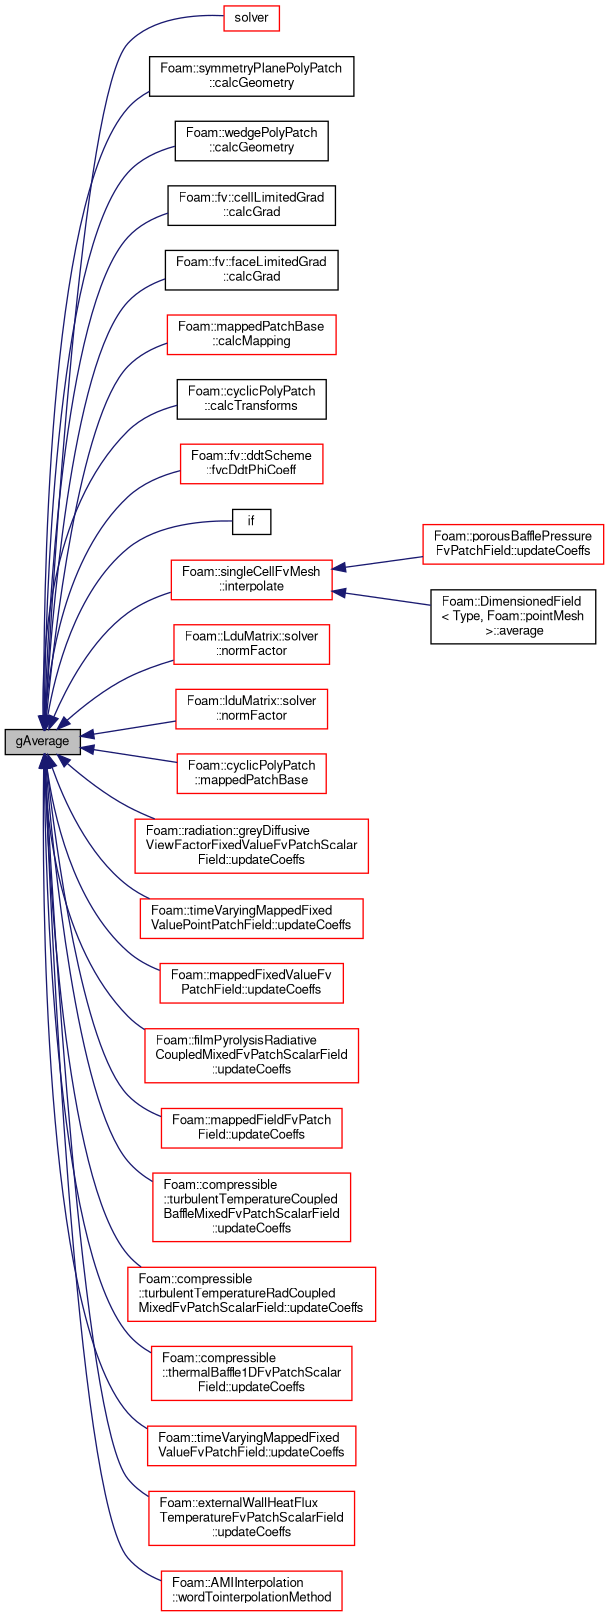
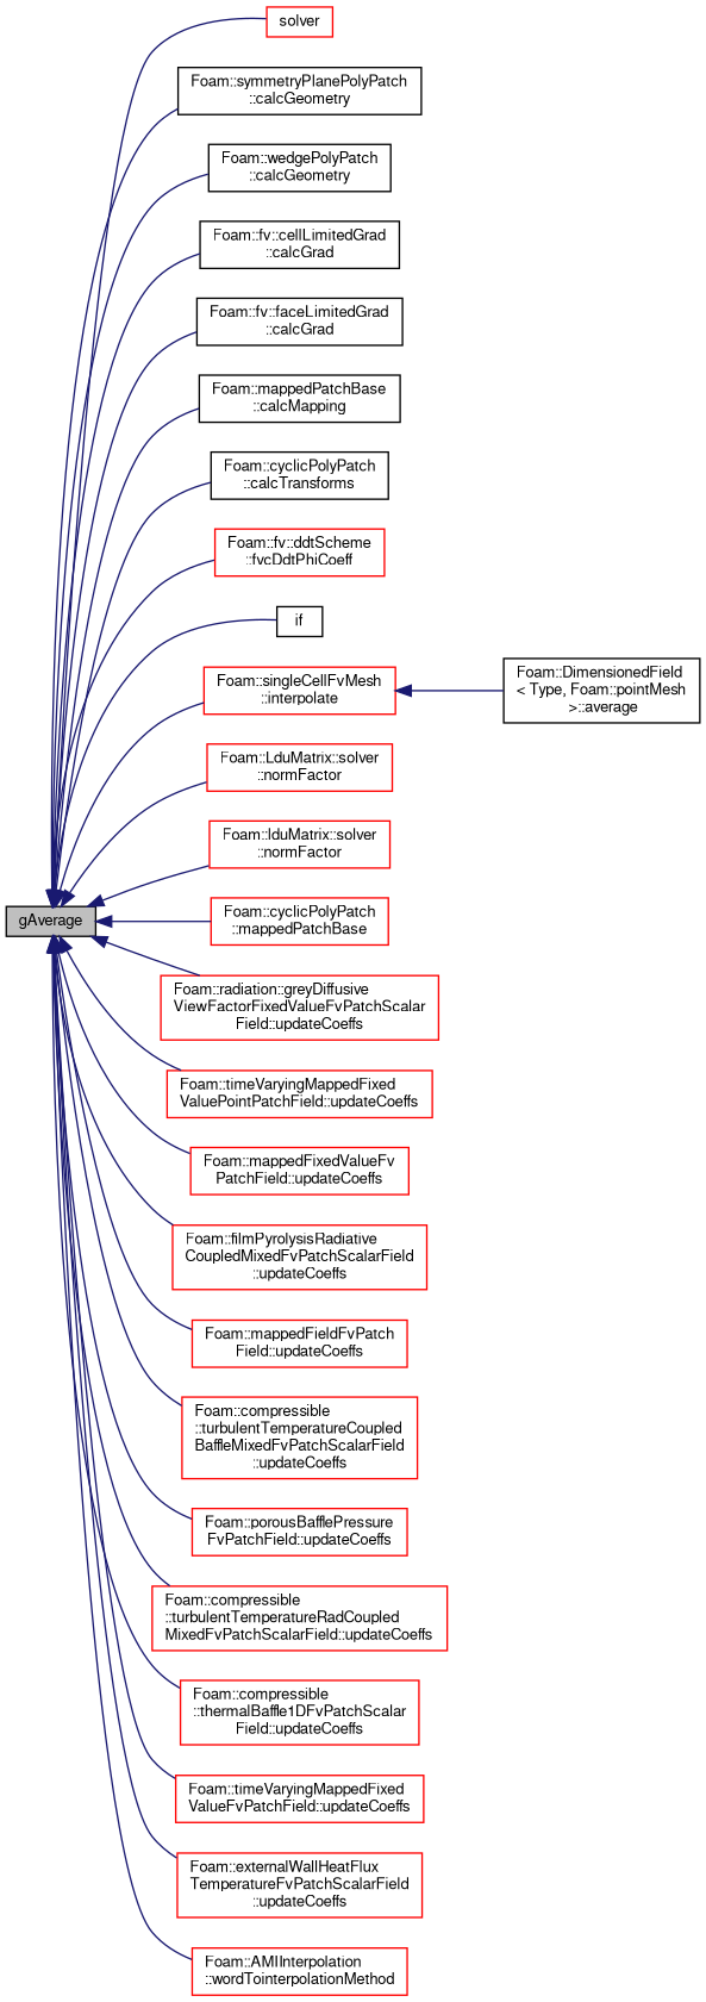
  digraph {
    rankdir=LR
    node [color=red fontname=FreeSans fontsize=10 shape=record]
    edge [color=midnightblue dir=back fontname=FreeSans fontsize=10 labelfontname=FreeSans labelfontsize=10 style=solid]
    n1 [color=black fillcolor=grey75 fontcolor=black height=0.2 label=gAverage style=filled width=0.4]
    n2 [height=0.2 label=solver width=0.4]
    n3 [color=black height=0.2 label="Foam::symmetryPlanePolyPatch\l::calcGeometry" width=0.4]
    n4 [color=black height=0.2 label="Foam::wedgePolyPatch\l::calcGeometry" width=0.4]
    n5 [color=black height=0.2 label="Foam::fv::cellLimitedGrad\l::calcGrad" width=0.4]
    n6 [color=black height=0.2 label="Foam::fv::faceLimitedGrad\l::calcGrad" width=0.4]
-   n7 [height=0.2 label="Foam::mappedPatchBase\l::calcMapping" width=0.4]
+   n7 [color=black height=0.2 label="Foam::mappedPatchBase\l::calcMapping" width=0.4]
    n8 [color=black height=0.2 label="Foam::cyclicPolyPatch\l::calcTransforms" width=0.4]
    n9 [height=0.2 label="Foam::fv::ddtScheme\l::fvcDdtPhiCoeff" width=0.4]
    n10 [color=black height=0.2 label=if width=0.4]
    n11 [height=0.2 label="Foam::singleCellFvMesh\l::interpolate" width=0.4]
    n12 [height=0.2 label="Foam::LduMatrix::solver\l::normFactor" width=0.4]
    n13 [height=0.2 label="Foam::lduMatrix::solver\l::normFactor" width=0.4]
    n14 [height=0.2 label="Foam::cyclicPolyPatch\l::mappedPatchBase" width=0.4]
    n15 [height=0.2 label="Foam::radiation::greyDiffusive\lViewFactorFixedValueFvPatchScalar\lField::updateCoeffs" width=0.4]
    n16 [height=0.2 label="Foam::timeVaryingMappedFixed\lValuePointPatchField::updateCoeffs" width=0.4]
    n17 [height=0.2 label="Foam::mappedFixedValueFv\lPatchField::updateCoeffs" width=0.4]
    n18 [height=0.2 label="Foam::filmPyrolysisRadiative\lCoupledMixedFvPatchScalarField\l::updateCoeffs" width=0.4]
    n19 [height=0.2 label="Foam::mappedFieldFvPatch\lField::updateCoeffs" width=0.4]
    n20 [height=0.2 label="Foam::compressible\l::turbulentTemperatureCoupled\lBaffleMixedFvPatchScalarField\l::updateCoeffs" width=0.4]
    n21 [height=0.2 label="Foam::porousBafflePressure\lFvPatchField::updateCoeffs" width=0.4]
    n22 [height=0.2 label="Foam::compressible\l::turbulentTemperatureRadCoupled\lMixedFvPatchScalarField::updateCoeffs" width=0.4]
    n23 [height=0.2 label="Foam::compressible\l::thermalBaffle1DFvPatchScalar\lField::updateCoeffs" width=0.4]
    n24 [height=0.2 label="Foam::timeVaryingMappedFixed\lValueFvPatchField::updateCoeffs" width=0.4]
    n25 [height=0.2 label="Foam::externalWallHeatFlux\lTemperatureFvPatchScalarField\l::updateCoeffs" width=0.4]
    n26 [height=0.2 label="Foam::AMIInterpolation\l::wordTointerpolationMethod" width=0.4]
    n27 [color=black height=0.2 label="Foam::DimensionedField\l\< Type, Foam::pointMesh\l \>::average" width=0.4]
    n1 -> n2
    n1 -> n3
    n1 -> n4
    n1 -> n5
    n1 -> n6
    n1 -> n7
    n1 -> n8
    n1 -> n9
    n1 -> n10
    n1 -> n11
    n1 -> n12
    n1 -> n13
    n1 -> n14
    n1 -> n15
    n1 -> n16
    n1 -> n17
    n1 -> n18
    n1 -> n19
    n1 -> n20
-   n11 -> n21
+   n1 -> n21
    n1 -> n22
    n1 -> n23
    n1 -> n24
    n1 -> n25
    n1 -> n26
    n11 -> n27
  }
